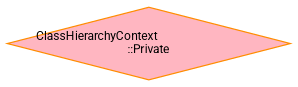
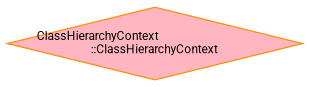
  digraph {
    rankdir=LR
    fontname=Roboto
-   n1 [color=darkorange fillcolor=lightpink fontname=Roboto fontsize=10 height=0.2 label="ClassHierarchyContext\l::Private" shape=diamond style=filled width=0.4]
+   n1 [color=darkorange fillcolor=lightpink fontname=Roboto fontsize=10 height=0.2 label="ClassHierarchyContext\l::ClassHierarchyContext" shape=diamond style=filled width=0.4]
  }
